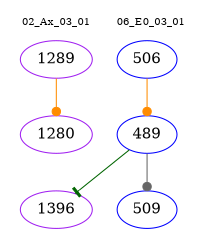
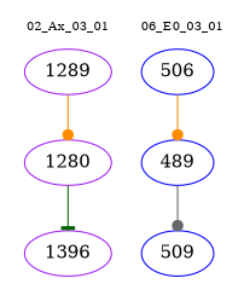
  digraph {
    node [color=purple]
    edge [arrowhead=dot color=darkorange]
    n1 [label=1289]
    n2 [label=1280]
    n3 [label=1396]
    n4 [color=blue label=506]
    n5 [color=blue label=489]
    n6 [color=blue label=509]
    subgraph cluster_1 {
      color=white
      fontsize=10
      label="02_Ax_03_01"
      n1
      n2
      n3
    }
    subgraph cluster_2 {
      color=white
      fontsize=10
      label="06_E0_03_01"
      n4
      n5
      n6
    }
    n1 -> n2
-   n5 -> n3 [arrowhead=tee color=darkgreen]
+   n2 -> n3 [arrowhead=tee color=darkgreen]
    n4 -> n5
    n5 -> n6 [color=gray40]
  }
